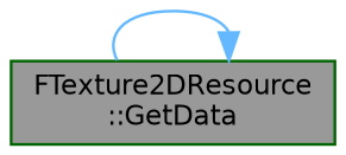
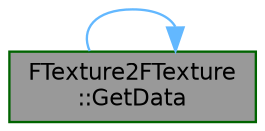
  digraph {
    rankdir=LR
-   n1 [color=darkgreen fillcolor=grey60 fontcolor=black fontname=Helvetica fontsize=10 height=0.2 label="FTexture2DResource\l::GetData" shape=box style=filled width=0.4]
+   n1 [color=darkgreen fillcolor=grey60 fontcolor=black fontname=Helvetica fontsize=10 height=0.2 label="FTexture2FTexture\l::GetData" shape=box style=filled width=0.4]
    n1 -> n1 [color=steelblue1 fontname=Helvetica fontsize=10 labelfontname=Helvetica labelfontsize=10 style=solid arrowhead=normal]
  }
